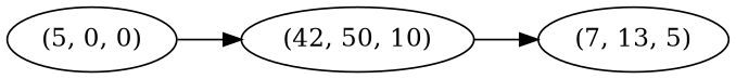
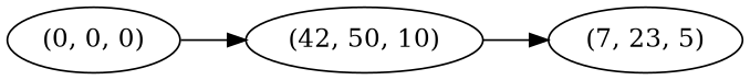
  digraph {
    rankdir=LR
-   "(0, 0, 0)" [label="(5, 0, 0)"]
+   "(0, 0, 0)"
    "(42, 50, 10)"
-   "(7, 23, 5)" [label="(7, 13, 5)"]
+   "(7, 23, 5)"
    "(0, 0, 0)" -> "(42, 50, 10)"
    "(42, 50, 10)" -> "(7, 23, 5)"
  }
